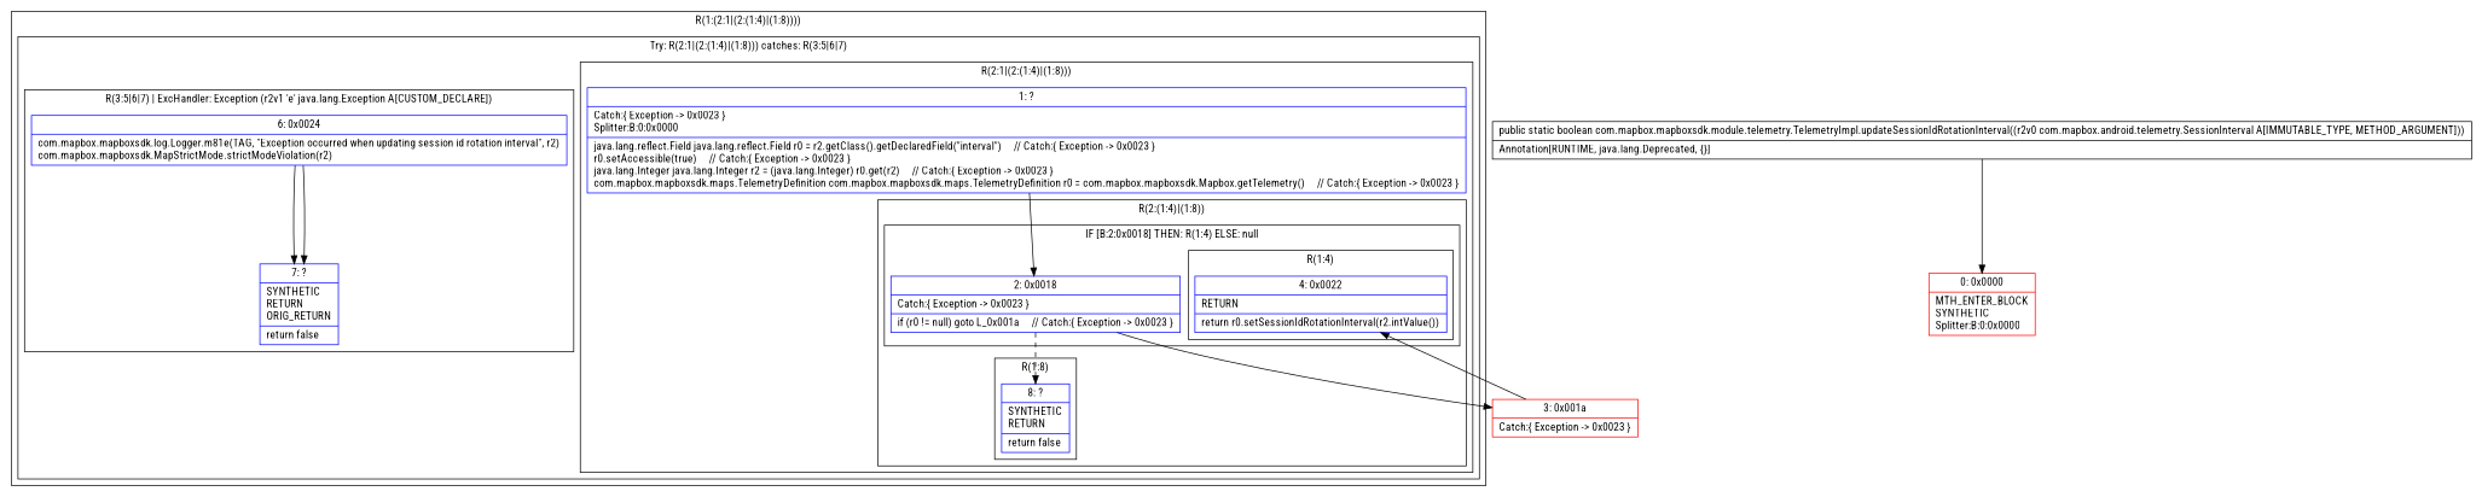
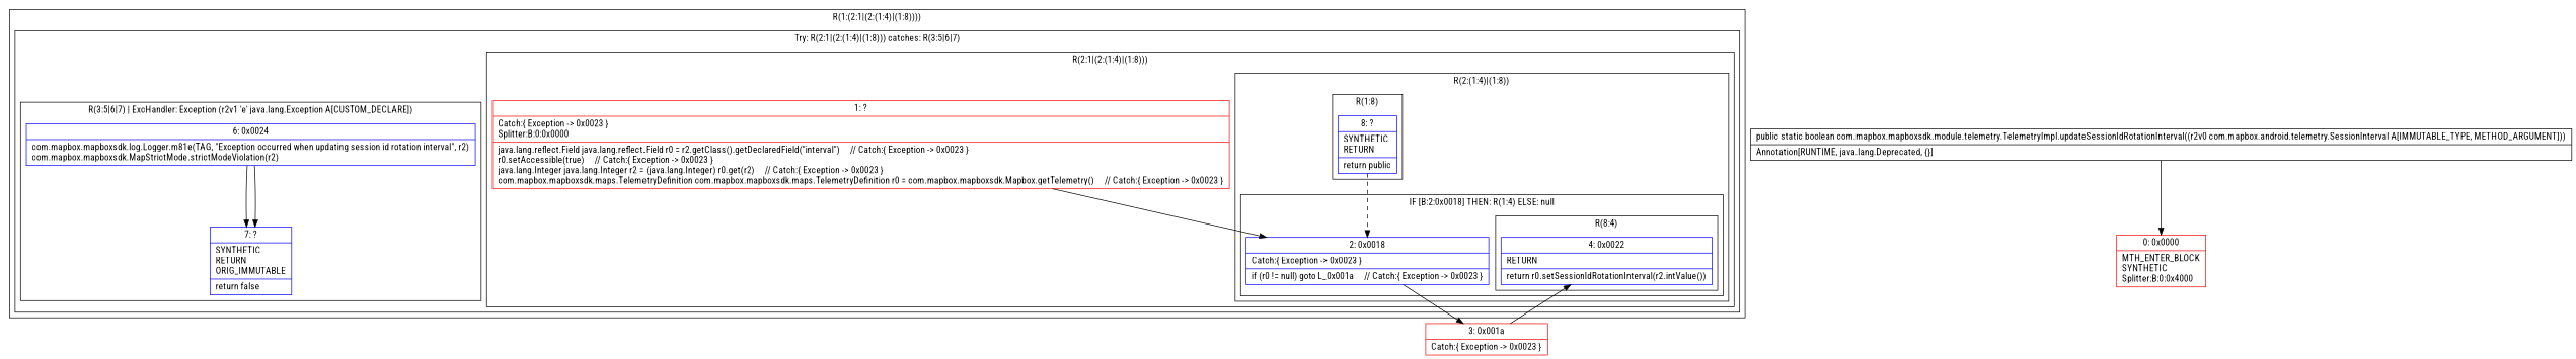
  digraph {
    fontname="Roboto Condensed"
    node [color=blue fontname="Roboto Condensed" shape=record]
    edge [fontname="Roboto Condensed"]
    n1 [label="{4\:\ 0x0022|RETURN\l|return r0.setSessionIdRotationInterval(r2.intValue())\l}"]
    n2 [label="{2\:\ 0x0018|Catch:\{ Exception \-\> 0x0023 \}\l|if (r0 != null) goto L_0x001a     \/\/ Catch:\{ Exception \-\> 0x0023 \}\l}"]
-   n3 [label="{8\:\ ?|SYNTHETIC\lRETURN\l|return false\l}"]
-   n4 [label="{1\:\ ?|Catch:\{ Exception \-\> 0x0023 \}\lSplitter:B:0:0x0000\l|java.lang.reflect.Field java.lang.reflect.Field r0 = r2.getClass().getDeclaredField(\"interval\")     \/\/ Catch:\{ Exception \-\> 0x0023 \}\lr0.setAccessible(true)     \/\/ Catch:\{ Exception \-\> 0x0023 \}\ljava.lang.Integer java.lang.Integer r2 = (java.lang.Integer) r0.get(r2)     \/\/ Catch:\{ Exception \-\> 0x0023 \}\lcom.mapbox.mapboxsdk.maps.TelemetryDefinition com.mapbox.mapboxsdk.maps.TelemetryDefinition r0 = com.mapbox.mapboxsdk.Mapbox.getTelemetry()     \/\/ Catch:\{ Exception \-\> 0x0023 \}\l}"]
+   n3 [label="{8\:\ ?|SYNTHETIC\lRETURN\l|return public\l}"]
+   n4 [color=red label="{1\:\ ?|Catch:\{ Exception \-\> 0x0023 \}\lSplitter:B:0:0x0000\l|java.lang.reflect.Field java.lang.reflect.Field r0 = r2.getClass().getDeclaredField(\"interval\")     \/\/ Catch:\{ Exception \-\> 0x0023 \}\lr0.setAccessible(true)     \/\/ Catch:\{ Exception \-\> 0x0023 \}\ljava.lang.Integer java.lang.Integer r2 = (java.lang.Integer) r0.get(r2)     \/\/ Catch:\{ Exception \-\> 0x0023 \}\lcom.mapbox.mapboxsdk.maps.TelemetryDefinition com.mapbox.mapboxsdk.maps.TelemetryDefinition r0 = com.mapbox.mapboxsdk.Mapbox.getTelemetry()     \/\/ Catch:\{ Exception \-\> 0x0023 \}\l}"]
    n5 [label="{6\:\ 0x0024|com.mapbox.mapboxsdk.log.Logger.m81e(TAG, \"Exception occurred when updating session id rotation interval\", r2)\lcom.mapbox.mapboxsdk.MapStrictMode.strictModeViolation(r2)\l}"]
-   n6 [label="{7\:\ ?|SYNTHETIC\lRETURN\lORIG_RETURN\l|return false\l}"]
+   n6 [label="{7\:\ ?|SYNTHETIC\lRETURN\lORIG_IMMUTABLE\l|return false\l}"]
    n7 [color=red label="{3\:\ 0x001a|Catch:\{ Exception \-\> 0x0023 \}\l}"]
-   n8 [color=red label="{0\:\ 0x0000|MTH_ENTER_BLOCK\lSYNTHETIC\lSplitter:B:0:0x0000\l}"]
+   n8 [color=red label="{0\:\ 0x0000|MTH_ENTER_BLOCK\lSYNTHETIC\lSplitter:B:0:0x4000\l}"]
    n9 [label="{public static boolean com.mapbox.mapboxsdk.module.telemetry.TelemetryImpl.updateSessionIdRotationInterval((r2v0 com.mapbox.android.telemetry.SessionInterval A[IMMUTABLE_TYPE, METHOD_ARGUMENT]))  | Annotation[RUNTIME, java.lang.Deprecated, \{\}]\l}" color=""]
    subgraph cluster_1 {
      label="R(1:(2:1|(2:(1:4)|(1:8))))"
      subgraph cluster_2 {
        label="Try: R(2:1|(2:(1:4)|(1:8))) catches: R(3:5|6|7)"
        subgraph cluster_3 {
          label="R(2:1|(2:(1:4)|(1:8)))"
          n4
          subgraph cluster_4 {
            label="R(2:(1:4)|(1:8))"
            subgraph cluster_5 {
              label="IF [B:2:0x0018] THEN: R(1:4) ELSE: null"
              n2
              subgraph cluster_6 {
-               label="R(1:4)"
+               label="R(8:4)"
                n1
              }
            }
            subgraph cluster_7 {
              label="R(1:8)"
              n3
            }
          }
        }
        subgraph cluster_8 {
          label="R(3:5|6|7) | ExcHandler: Exception (r2v1 'e' java.lang.Exception A[CUSTOM_DECLARE])\l"
          n5
          n6
        }
      }
    }
    subgraph cluster_9 {
      label="R(3:5|6|7) | ExcHandler: Exception (r2v1 'e' java.lang.Exception A[CUSTOM_DECLARE])\l"
    }
-   n2 -> n3 [style=dashed]
+   n3 -> n2 [style=dashed]
    n2 -> n7
    n4 -> n2
    n5 -> n6
    n5 -> n6
    n7 -> n1
    n9 -> n8
  }
